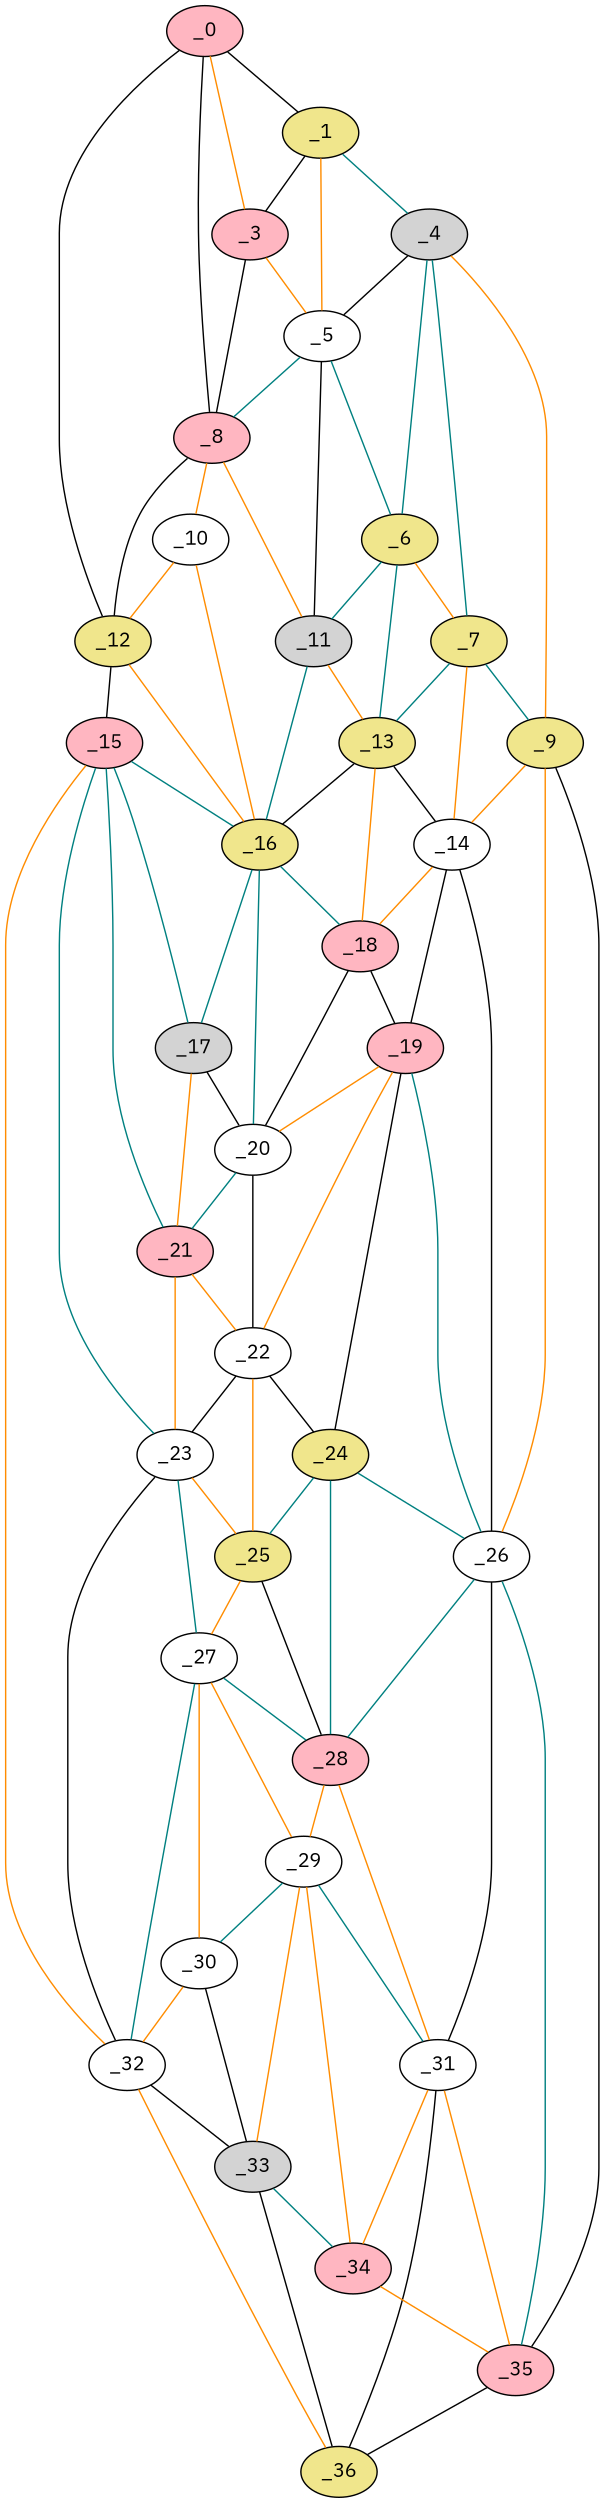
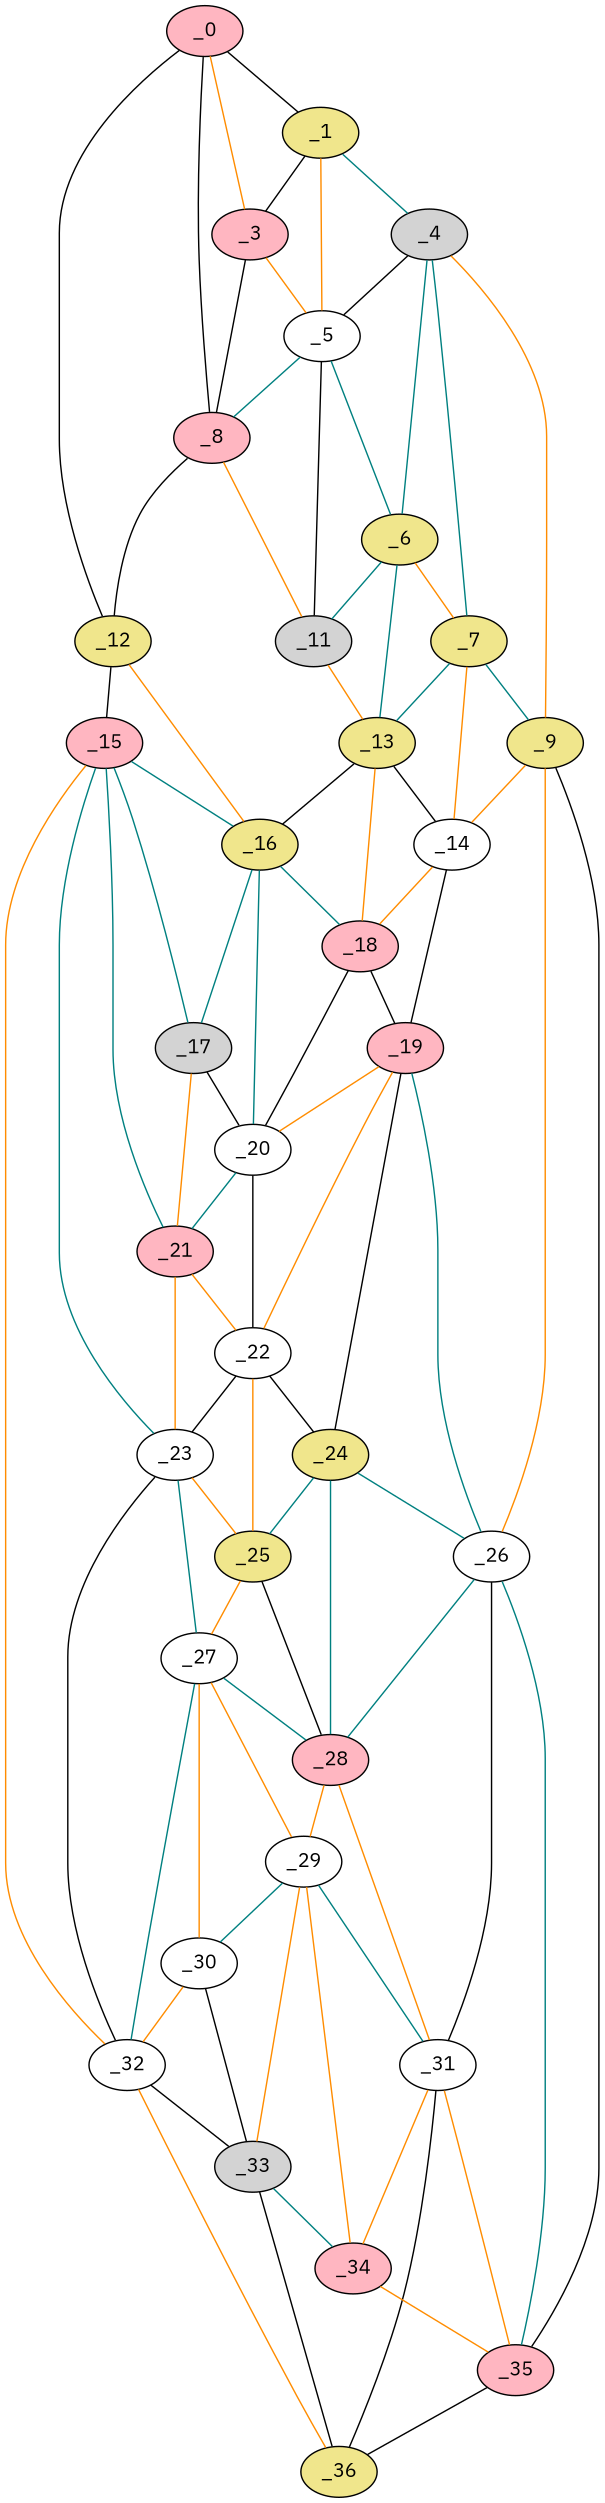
  graph {
    fontname="IBM Plex Sans"
    node [fillcolor=white fontname="IBM Plex Sans" style=filled x=48 y=74]
    edge [color=darkorange fontname="IBM Plex Sans" valence=2]
    _0 [fillcolor=lightpink x=11 y=54]
    _1 [fillcolor=khaki x=12 y=63]
    _3 [fillcolor=lightpink x=27 y=52]
    _8 [fillcolor=lightpink x=42 y=46]
    _12 [fillcolor=khaki y=44]
    _4 [fillcolor=lightgrey x=30]
    _5 [x=31 y=57]
-   _10 [x=44 y=52]
    _11 [fillcolor=lightgrey x=44 y=59]
    _16 [fillcolor=khaki x=57 y=55]
    _15 [fillcolor=lightpink x=57 y=43]
    _9 [fillcolor=khaki x=43 y=86]
    _6 [fillcolor=khaki x=37 y=71]
    _7 [fillcolor=khaki x=40 y=79]
    _18 [fillcolor=lightpink x=64]
    _17 [fillcolor=lightgrey x=62 y=49]
    _20 [x=71 y=53]
    _21 [fillcolor=lightpink x=72 y=50]
    _23 [x=81 y=48]
    _32 [x=112 y=51]
    _14 [x=55 y=82]
    _26 [x=91 y=78]
    _35 [fillcolor=lightpink x=118 y=76]
    _13 [fillcolor=khaki y=71]
    _19 [fillcolor=lightpink x=68]
    _28 [fillcolor=lightpink x=96 y=67]
    _31 [x=108]
    _36 [fillcolor=khaki x=123 y=65]
    _22 [x=79 y=59]
    _24 [fillcolor=khaki x=82 y=69]
    _29 [x=101 y=66]
    _34 [fillcolor=lightpink x=117 y=66]
    _25 [fillcolor=khaki x=87 y=58]
    _27 [x=96 y=53]
    _33 [fillcolor=lightgrey x=117 y=59]
    _30 [x=102 y=54]
    _0 -- _1 [color=black valence=1]
    _0 -- _3
    _0 -- _8 [color=black]
    _0 -- _12 [color=black valence=1]
    _1 -- _3 [color=black]
    _1 -- _4 [color=teal]
    _1 -- _5 [valence=1]
    _3 -- _8 [color=black]
    _3 -- _5
    _8 -- _12 [color=black]
-   _8 -- _10 [valence=1]
    _8 -- _11 [valence=1]
    _12 -- _16
    _12 -- _15 [color=black valence=1]
    _4 -- _5 [color=black valence=1]
    _4 -- _9 [valence=1]
    _4 -- _6 [color=teal valence=1]
    _4 -- _7 [color=teal]
    _5 -- _8 [color=teal]
    _5 -- _11 [color=black]
    _5 -- _6 [color=teal valence=1]
-   _10 -- _12 [valence=1]
-   _10 -- _16
-   _11 -- _16 [color=teal]
    _11 -- _13
    _16 -- _18 [color=teal]
    _16 -- _17 [color=teal]
    _16 -- _20 [color=teal]
    _15 -- _16 [color=teal]
    _15 -- _17 [color=teal]
    _15 -- _21 [color=teal valence=1]
    _15 -- _23 [color=teal valence=1]
    _15 -- _32 [valence=1]
    _9 -- _14 [valence=1]
    _9 -- _26
    _9 -- _35 [color=black valence=1]
    _6 -- _11 [color=teal]
    _6 -- _7
    _6 -- _13 [color=teal valence=1]
    _7 -- _9 [color=teal valence=1]
    _7 -- _14
    _7 -- _13 [color=teal]
    _18 -- _20 [color=black]
    _18 -- _19 [color=black valence=1]
    _17 -- _20 [color=black]
    _17 -- _21
    _20 -- _21 [color=teal]
    _20 -- _22 [color=black]
    _21 -- _23
    _21 -- _22
    _23 -- _32 [color=black]
    _23 -- _25
    _23 -- _27 [color=teal valence=1]
    _32 -- _36 [valence=1]
    _32 -- _33 [color=black]
    _14 -- _18
-   _14 -- _26 [color=black]
    _14 -- _19 [color=black]
    _26 -- _35 [color=teal]
    _26 -- _28 [color=teal valence=1]
    _26 -- _31 [color=black]
    _35 -- _36 [color=black valence=1]
    _13 -- _16 [color=black]
    _13 -- _18
    _13 -- _14 [color=black valence=1]
    _19 -- _20
    _19 -- _26 [color=teal]
    _19 -- _22 [valence=1]
    _19 -- _24 [color=black]
    _28 -- _31
    _28 -- _29 [valence=1]
    _31 -- _35
    _31 -- _36 [color=black]
    _31 -- _34
    _22 -- _23 [color=black]
    _22 -- _24 [color=black valence=1]
    _22 -- _25
    _24 -- _26 [color=teal]
    _24 -- _28 [color=teal]
    _24 -- _25 [color=teal]
    _29 -- _31 [color=teal valence=1]
    _29 -- _34
    _29 -- _33
    _29 -- _30 [color=teal]
    _34 -- _35
    _25 -- _28 [color=black]
    _25 -- _27 [valence=1]
    _27 -- _32 [color=teal]
    _27 -- _28 [color=teal]
    _27 -- _29
    _27 -- _30
    _33 -- _36 [color=black valence=1]
    _33 -- _34 [color=teal valence=1]
    _30 -- _32 [valence=1]
    _30 -- _33 [color=black valence=1]
  }
